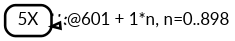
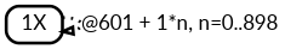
  digraph {
    fontname=Lato
-   "1X" [fontsize=20 penwidth=3 shape=box style=rounded fontname=Lato label="5X"]
+   "1X" [fontsize=20 penwidth=3 shape=box style=rounded fontname=Lato]
    "1X" -> "1X" [arrowsize=1 color=black fontsize=20 label="@601 + 1*n, n=0..898" penwidth=3 style=dotted arrowhead=onormal fontname=Lato]
  }
